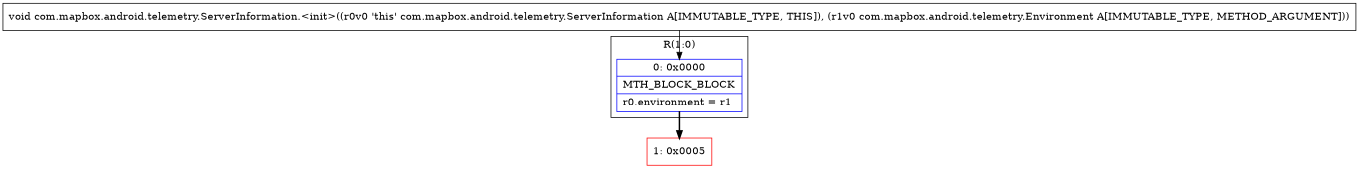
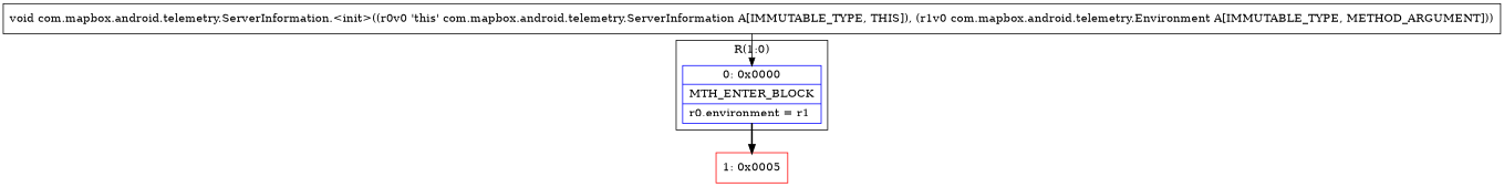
  digraph {
    node [shape=record]
-   n1 [color=blue label="{0\:\ 0x0000|MTH_BLOCK_BLOCK\l|r0.environment = r1\l}"]
+   n1 [color=blue label="{0\:\ 0x0000|MTH_ENTER_BLOCK\l|r0.environment = r1\l}"]
    n2 [color=red label="{1\:\ 0x0005}"]
    n3 [label="{void com.mapbox.android.telemetry.ServerInformation.\<init\>((r0v0 'this' com.mapbox.android.telemetry.ServerInformation A[IMMUTABLE_TYPE, THIS]), (r1v0 com.mapbox.android.telemetry.Environment A[IMMUTABLE_TYPE, METHOD_ARGUMENT])) }"]
    subgraph cluster_1 {
      label="R(1:0)"
      n1
    }
    n1 -> n2 [style=bold]
    n3 -> n1 [style=solid]
  }
